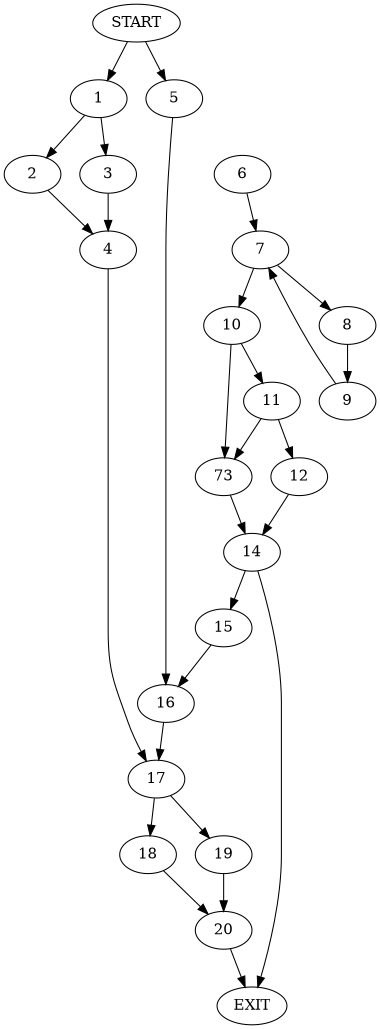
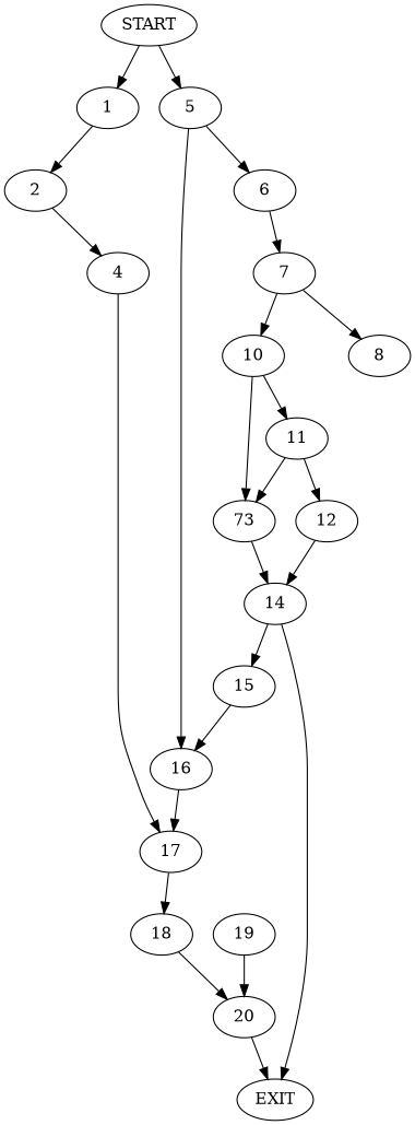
  digraph {
    fontname="DejaVu Serif"
    node [fontname="DejaVu Serif"]
    edge [fontname="DejaVu Serif"]
    n1 [label=START]
    1
    5
    2
-   3
    6
    16
    4
    17
    18
    19
    7
    8
    10
-   9
    11
    n17 [label=73]
    12
    14
    15
    n21 [label=EXIT]
    20
    n1 -> 1
    n1 -> 5
    1 -> 2
-   1 -> 3
+   5 -> 6
    5 -> 16
    2 -> 4
-   3 -> 4
    6 -> 7
    16 -> 17
    4 -> 17
    17 -> 18
-   17 -> 19
    18 -> 20
    19 -> 20
    7 -> 8
    7 -> 10
-   8 -> 9
    10 -> 11
    10 -> n17
-   9 -> 7
    11 -> n17
    11 -> 12
    n17 -> 14
    12 -> 14
    14 -> 15
    14 -> n21
    15 -> 16
    20 -> n21
  }
